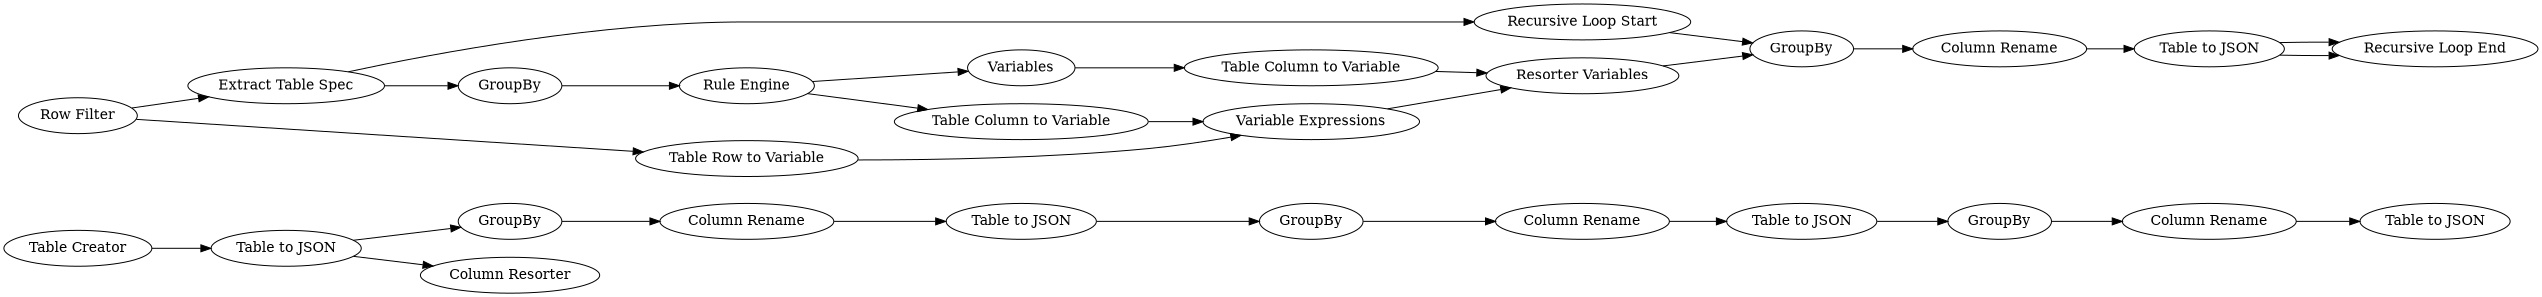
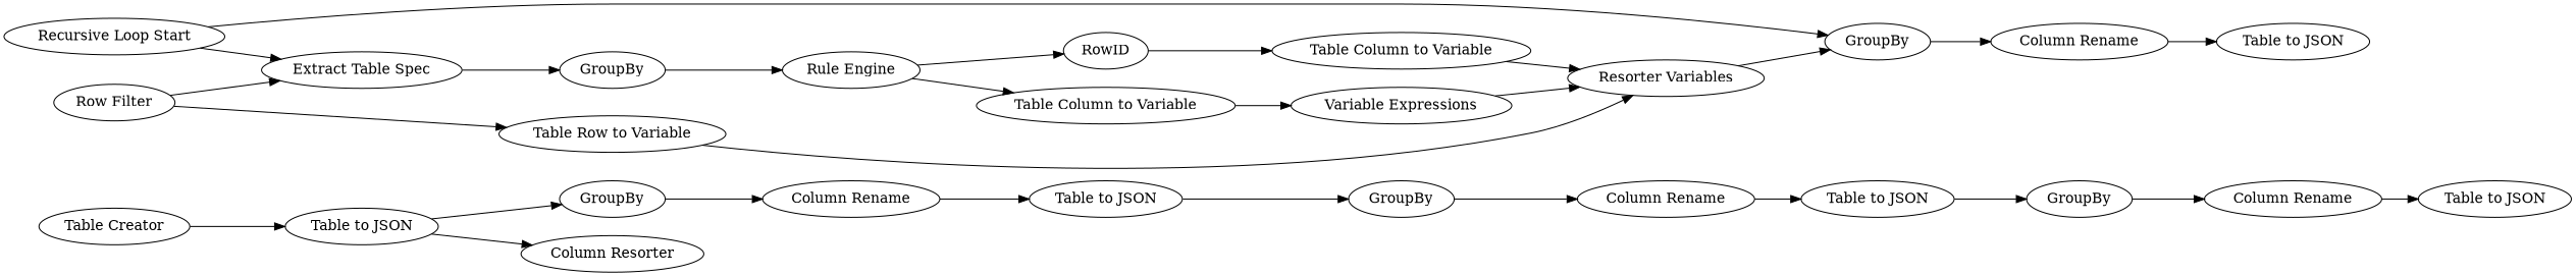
  digraph {
    rankdir=LR
    n1 [label="Table Creator"]
    n2 [label="Table to JSON"]
    n3 [label=GroupBy]
    n4 [label="Column Resorter"]
    n5 [label="Column Rename"]
    n6 [label="Table to JSON"]
    n7 [label=GroupBy]
    n8 [label="Column Rename"]
    n9 [label="Table to JSON"]
    n10 [label=GroupBy]
    n11 [label="Column Rename"]
    n12 [label="Table to JSON"]
    n13 [label="Recursive Loop Start"]
    n14 [label=GroupBy]
    n15 [label="Extract Table Spec"]
    n16 [label="Column Rename"]
    n17 [label=GroupBy]
-   n18 [label="Recursive Loop End"]
    n19 [label="Table to JSON"]
    n20 [label="Rule Engine"]
    n21 [label="Row Filter"]
    n22 [label="Table Row to Variable"]
-   n23 [label=Variables]
+   n23 [label=RowID]
    n24 [label="Table Column to Variable"]
    n25 [label="Table Column to Variable"]
    n26 [label="Variable Expressions"]
    n27 [label="Resorter Variables"]
    n1 -> n2
    n2 -> n3
    n2 -> n4
    n3 -> n5
    n5 -> n6
    n6 -> n7
    n7 -> n8
    n8 -> n9
    n9 -> n10
    n10 -> n11
    n11 -> n12
    n13 -> n14
-   n15 -> n13
+   n13 -> n15
    n14 -> n16
    n15 -> n17
    n16 -> n19
    n17 -> n20
-   n19 -> n18
-   n19 -> n18
    n20 -> n23
    n20 -> n24
    n21 -> n15
    n21 -> n22
-   n22 -> n26
+   n22 -> n27
    n23 -> n25
    n24 -> n26
    n25 -> n27
    n26 -> n27
    n27 -> n14
  }
